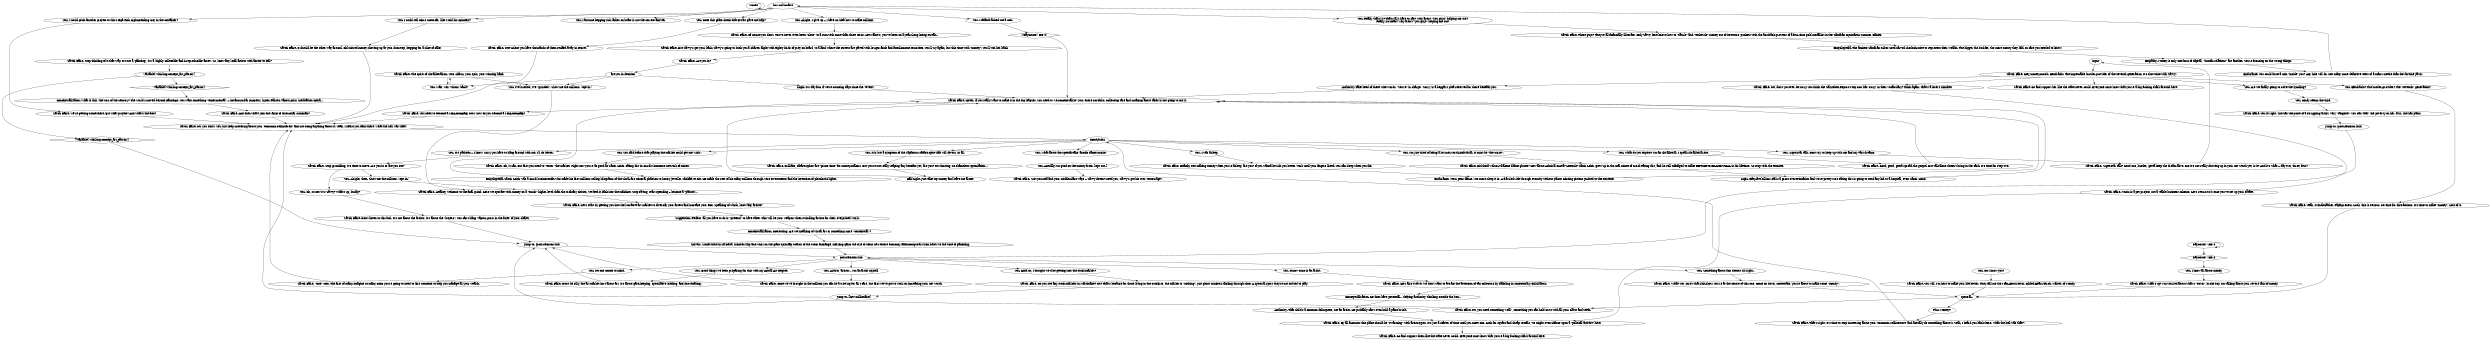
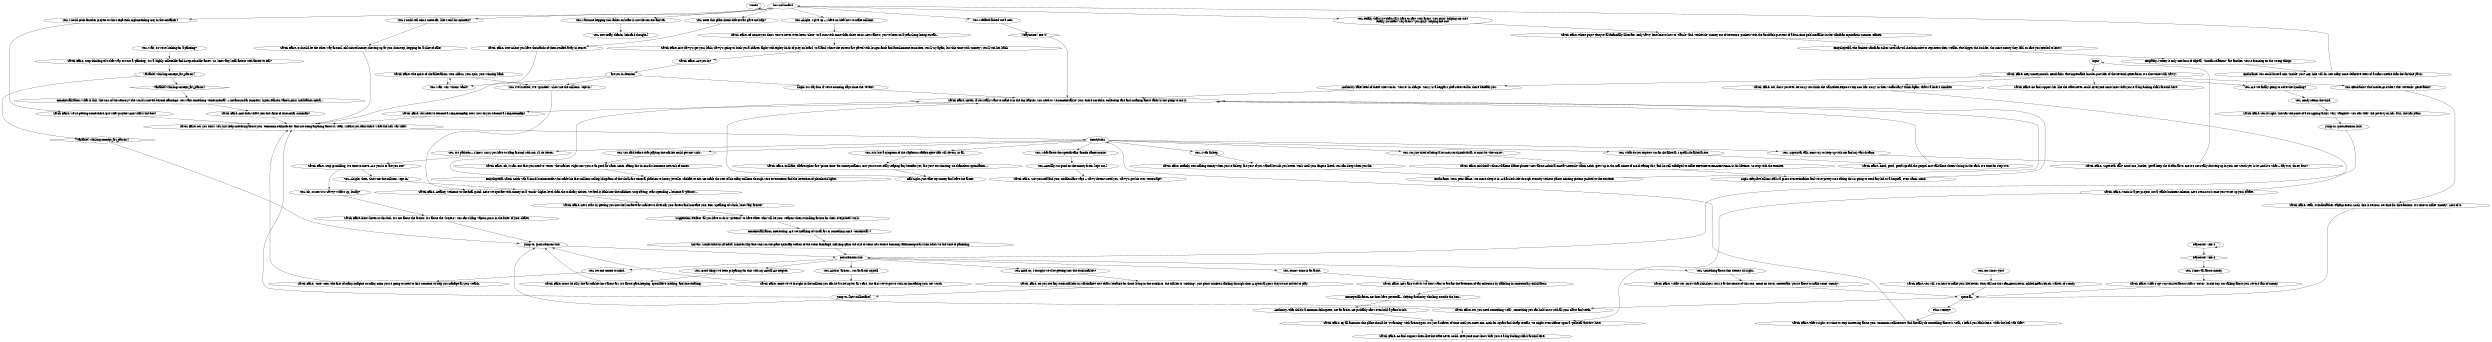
  digraph {
    n1 [label=START]
    n2 [label=input]
    n3 [label="Savoir Faire: Hey, money-mouth. Eendracht. The impeccable hustler-provider of the seventh generation. It's showtime with Savvy!"]
    n4 [label="Savoir Faire: Go and support her like the state never could. Everyone must know that you're a big fucking shark around here!"]
    n5 [label="Savoir Faire: No, don't you ever be sorry. You think the Salzneben Report's Top 500 has 'sorry' in their vocabulary? Think again. That's a loser's mindset."]
    n6 [label="Authority: Take heed of these wise words. *You're* in charge. 'Sorry' is a beggar's plea reserved for those beneath you."]
    n7 [label="You: Are we finally going to solve the lynching?"]
    n8 [label="You: Eendracht? The hustler-provider? The *seventh* generation?!"]
    n9 [label="DayCount() == 4"]
    n10 [label="DayCount() == 4" shape=diamond]
    n11 [label="You: I know all about money."]
    n12 [label="Savoir Faire: What's up? I'm worried about what's *down*, broke boy. I'm talking about your severe lack of money."]
    n13 [label="!(DayCount() == 4)" shape=diamond]
    n14 [label="Savoir Faire: Listen, if you really want to make it in the big leagues, you need to *re-conceptualize* your entire portfolio. Collecting tare and moaning about taxes is not going to cut it."]
    n15 [label="Savoir Faire: You need to become a MILLIONAIRE. Now, how do you become a MILLIONAIRE?"]
    n16 [label="Savoir Faire: *One* coin. The first of many. Imagine so many coins you're going to need to hire someone to help you manage all your wealth."]
    n17 [label="Savoir Faire: No, you don't! You just keep muttering about your 'economic self-interest' and not doing anything about it. Yeah, I heard you back there. What the hell was that?!"]
    n18 [label=moneyhub2]
    n19 [label="Savoir Faire: By all accounts this place should be *swarming* with artist-types. It's just a matter of time until you meet one. Look for squats and cheap rentals, we might even chance upon a *political artivist* here."]
    n20 [label="Savoir Faire: Go and support them like the state never could. Everyone must know that you're a big fucking shark around here!"]
    n21 [label="Jump to: [post-decision hub]"]
    n22 [label="post-decision hub"]
    n23 [label="You: Something about this doesn't sit right..."]
    n24 [label="You: Artists, artists... I'm an artist myself."]
    n25 [label="You: Hold on, I thought we'd be getting into the stock market?"]
    n26 [label="You: Good thing I've been preparing for this with my Actual Art Degree."]
    n27 [label="You: Cuno? Cuno is an artist."]
    n28 [label="You: No one comes to mind."]
+   n29 [label="You: Not today, thanks. [Discard thought.]"]
    n30 [label="Savoir Faire: It should be the other way around. Old mitred money showing up at your doorstep, begging for a slice of cake."]
    n31 [label="Savoir Faire: And then what? Join the ranks of blue-collar criminals?"]
    n32 [label="Savoir Faire: Don't listen to this fool. It's not about the artists, it's about the *buyers*. You can't hang 'vapour-porn' in the foyer of your chalet."]
    n33 [label="Jump to: [post-decision hub]"]
    n34 [label=spectral1]
    n35 [label="Savoir Faire: No, you need something *real*, something you can hold on to with all your claws and teeth."]
    n36 [label="Plus: Money?!"]
    n37 [label="You: I was asleep."]
    n38 [label="You: What do you expect? I'm an ultraliberal. I speak ultraliberal-ese."]
    n39 [label="You: What about the speedfreaks' anodic dance music?"]
    n40 [label="You: Superstar talk. Don't try to keep up with me and my vast dreams."]
    n41 [label="You: It is but a symptom of the rapacious catastrophe that will devour us all."]
    n42 [label="You: I'm just tired of being a low-net-worth-individual. It must be *the curse*."]
    n43 [label="You: You said before that playing the market could get me *rich*."]
    n44 [label="You: It's pathetic -- I know. Sorry you have to hang around with me. I'll do better."]
    n45 [label="how millionaire"]
    n46 [label="You: I could pitch another project to this Mega Rich Light-Bending Guy in the container?"]
    n47 [label="You: I could sell Kim's motorcar, like I sold his spinners?"]
    n48 [label="You: I assume begging rich ladies on boats is not the correct answer."]
    n49 [label="You: Really, that's it? That's all I have to say? Why aren't *you guys* helping me out?\nReally, no ideas? Why aren't *you guys* helping me out?"]
    n50 [label="You: Alright, I give up -- I have no idea how to make millions."]
    n51 [label="You: Does this giant check that Evrart gave me help?"]
    n52 [label="You: Mañana flicked me a coin."]
    n53 [label="Savoir Faire: We're getting somewhere. But what project? And what's the ROI?"]
    n54 [label="Savoir Faire: Those guys? They're all financially illiterate. Only Savvy here knows how to *dazzle* and *embezzle* money out of investors' pockets with the acrobatic prowess of a four-time gold medallist in the Samaran Gymnastic Summer Games."]
    n55 [label="Savoir Faire: Of course you don't. You've never even been *close* to a sum with more than three zeros. Let's face it, you've been on a years-long losing streak..."]
    n56 [label="Savoir Faire: Not unless you have thousands of them stuffed away in secret."]
    n57 [label="Jump to: [how millionaire]"]
    n58 [label="Logic: It's day four if we're counting days since the *event*."]
    n59 [label="You: Wait, win *whom* back?"]
    n60 [label="Savoir Faire: The spirit of ultraliberalism. Your charm, your spin, your winning hand."]
    n61 [label="You: I've hustled, I've *grinded*. Show me the millions. (Opt in.)"]
    n62 [label="Savoir Faire: What? No, screw that shit-show. You're at the centre of this one. Come on down, contestant, you're about to make some *money*."]
    n63 [label="You: Cindy seems the type."]
    n64 [label="Savoir Faire: You're right. She has the poise of a struggling artist. Very *tangible*. You can *feel* the poverty on her. Plus, she has paint."]
    n65 [label="Savoir Faire: Stop grumbling, it's time to move. Are you in or are you out?"]
    n66 [label="You: Oh, so now it's Savvy? What's up, buddy?"]
    n67 [label="You: Alright, then. Show me the millions. (Opt in.)"]
    n68 [label="Savoir Faire: Attaboy, welcome to the final grind! Here we operate with money on a *much* higher level than the ordinary citizen, we feed it back into the machine. Stop saving, start spending -- become a *patron*..."]
    n69 [label="Savoir Faire: Music is a pet project, not a viable business scheme. Let's return to it once you've set up your estate."]
    n70 [label="You: Actually I'm good on the money front. [Opt out.]"]
    n71 [label="Savoir Faire: Suit yourself and your middle-class ways -- Savvy doesn't need you, Savvy's got his own *entourage*."]
    n72 [label="You: Do I know you?"]
    n73 [label="Savoir Faire: You will. I'm here to make your life better. They call me the Man-About-Town. Gilded Heart-Throb. Master of Money."]
    n74 [label="Savoir Faire: Oh, it can. But first you need to *enter* the market. Right now you're as good as Samir Loisir eating dirt in Gurdi's immense network of mines."]
    n75 [label="Encyclopedia: Samir Loisir was a Gurdi businessman who made his first millions selling kilograms of the ultra-rare mineral phasium to luxury jeweller Zachaël et Cie. He made the rest of his many millions through wise investments and the invention of pleochroic lights."]
    n76 [label="Suggestion: Perfect, all you have to do is *pretend* to have taste. This will be your weapon when swindling artists for their overpriced 'work'."]
    n77 [label="Conceptualization: Interesting. Are we speaking of visual art or something more *conceptual*?"]
    n78 [label="Shivers: Somewhere in La Delta, numbers flip and whirl on the giant split-flap boards of the stock exchange, marking gains the size of Kemi SR's entire economy. Radiocomputers hum below to the tune of gambling."]
    n79 [label="Savoir Faire: Once we've brought in the millions you can be a tree log for all I care, but first we've got to work on increasing your net worth."]
    n80 [label="Savoir Faire: Exactly. Not making money when you're asleep, are you? If you wanna be rich you better work until your fingers bleed. You can sleep when you die."]
    n81 [label="Endurance: (Your pecs dance.) No more sleep it is. A frazzled ride through eternity without pause. Hissing pistons pushed to the extreme."]
    n82 [label="Half Light: Just take my money and leave me alone!"]
    n83 [label="Savoir Faire: Yeah, swindle-father. Papa-preneur. Look, this is serious. No time for distractions. It's time to make *money*. Lots of it."]
    n84 [label="Savoir Faire: But Savvy's got your back. Savvy's going to book you a charter flight with eighty birds of prey on board, to a land where the streets are paved with krugerrands and fixed-income securities. You'll try again, but this time with *money*. You'll win her back."]
    n85 [label="Savoir Faire: Are you in?"]
    n86 [label="are you in decision"]
    n87 [label="Savoir Faire: That's right! It's time to stop muttering about your 'economic self-interest' and actually do something about it. Yeah, I heard you back there. What the hell was that?!"]
    n88 [label="Conceptualization: What is this, the turn of the century? The world's moved beyond paintings. You want something *experimental* -- intramuscular puppetry, hyperrealistic vapour-porn, meditation opera..."]
    n89 [label="Authority: That child's a common delinquent, not an artist. He probably can't even hold a paint brush."]
    n90 [label="Savoir Faire: Good, good, gotta spread the gospel. But talk alone doesn't bring in the cash. It's time for step two."]
    n91 [label="Logic: Fifty-five billion reál is a gross overestimation and we're pretty sure eating dirt is going to send any kid to a hospital, even Samir Loisir."]
    n92 [label="Endurance: You could force a coin *inside* you? Any hole will do. Not many more definitive tests of a man's mettle than the fortune yawn."]
    n93 [label="Conceptualization: He does have potential... defying authority, thinking outside the box..."]
    n94 [label="Empathy: Money is only one form of capital, *human relations* are another. You're focusing on the wrong things."]
    n95 [label="Savoir Faire: Do you see any stock markets in Martinaise? No? That's because for those living in the outskirts, the market is *nothing*. Just ghost numbers flicking through time. A spectral sport they're not invited to play."]
    n96 [label="Savoir Faire: Don't be silly, the art market isn't about art, it's about gate-keeping, speculative bidding, and showboating."]
    n97 [label="Savoir Faire: Let's start by getting you into the lucrative art market to diversify your assets and increase your ROI. Speaking of which, know any artists?"]
    n98 [label="Encyclopedia: The ancient Samaran tribes used carved rhodochrosite to represent their wealth. The bigger the boulder, the more money they had. In case you needed to know."]
+   n99 [label="You: Wait, so we're looking for a painting?"]
    n100 [label="Savoir Faire: Stop thinking of it that way. It's not a 'painting', it's a 'highly collectible and irreproducible asset'. So, know any local artists with assets to sell?"]
    n101 [label="Savoir Faire: He's also twelve. We don't want to attract the attention of tax collectors by dabbling in unnecessary child-labour."]
    n102 [label="Variable[\"whirling.concept_art_patron\"]"]
    n103 [label="Variable[\"whirling.concept_art_patron\"]" shape=diamond]
    n104 [label="!(Variable[\"whirling.concept_art_patron\"])" shape=diamond]
    n105 [label="Savoir Faire: Superstar talk? Good one, hustler, gotta keep the dream alive. But it's not really showing up in your net worth yet, is it? And it's what -- day two, three, four?"]
    n106 [label="Savoir Faire: Brilliant, catastrophes are *prime time* for money-makers. But you're not really reaping any benefits yet, are you? No shorting, no shameless speculation..."]
    n107 [label="Savoir Faire: Did Ilona Wihuri-Vilakone blame ghosts? How about Admiral Gustav Lestock? Samir Loisir grew up in the coal mines of Gurdi eating dirt, and he still managed to make FIFTY-FIVE BILLION REÁL in his lifetime. So stop with the excuses."]
    n1 -> n1
    n2 -> n3
    n3 -> n4
    n3 -> n5
    n3 -> n6
    n3 -> n7
    n3 -> n8
    n5 -> n69
    n6 -> n14
    n7 -> n63
    n8 -> n83
    n9 -> n9
    n9 -> n10
    n10 -> n11
    n11 -> n12
    n12 -> n34
    n13 -> n14
    n14 -> n15
    n15 -> n17
    n16 -> n17
    n17 -> n18
    n18 -> n37
    n18 -> n38
    n18 -> n39
    n18 -> n40
    n18 -> n41
    n18 -> n42
    n18 -> n43
    n18 -> n44
    n19 -> n20
    n21 -> n22
    n22 -> n23
    n22 -> n24
    n22 -> n25
    n22 -> n26
    n22 -> n27
    n22 -> n28
    n23 -> n62
    n24 -> n79
    n25 -> n95
    n26 -> n96
    n27 -> n101
    n28 -> n16
    n30 -> n17
    n31 -> n17
    n32 -> n33
    n33 -> n22
    n34 -> n35
    n34 -> n36
    n35 -> n33
    n36 -> n87
    n37 -> n80
    n38 -> n90
+   n39 -> n70
    n40 -> n105
    n41 -> n106
    n42 -> n107
    n43 -> n74
    n44 -> n65
    n45 -> n46
    n45 -> n47
    n45 -> n48
    n45 -> n49
    n45 -> n50
    n45 -> n51
    n45 -> n52
    n46 -> n53
    n47 -> n30
+   n48 -> n29
    n49 -> n54
    n50 -> n55
    n51 -> n56
    n52 -> n13
    n53 -> n17
    n54 -> n98
    n55 -> n84
    n56 -> n17
    n57 -> n17
    n58 -> n14
    n59 -> n60
    n60 -> n59
    n60 -> n61
    n61 -> n68
    n62 -> n34
    n63 -> n64
    n64 -> n21
    n65 -> n66
    n65 -> n67
    n66 -> n32
    n67 -> n68
    n68 -> n97
    n69 -> n19
    n70 -> n71
    n72 -> n73
    n73 -> n34
    n74 -> n75
    n75 -> n14
    n76 -> n77
    n77 -> n78
    n78 -> n22
    n79 -> n33
    n80 -> n81
    n81 -> n14
    n82 -> n14
    n83 -> n34
    n84 -> n85
    n85 -> n86
    n86 -> n58
    n86 -> n59
    n86 -> n61
    n87 -> n18
    n88 -> n31
    n89 -> n19
    n90 -> n14
    n91 -> n14
    n92 -> n45
    n93 -> n89
    n94 -> n92
    n95 -> n57
    n96 -> n33
    n97 -> n76
    n98 -> n94
+   n99 -> n100
    n100 -> n102
    n101 -> n93
    n102 -> n103
    n102 -> n104
    n103 -> n88
    n104 -> n33
    n105 -> n2
    n106 -> n82
    n107 -> n91
  }
